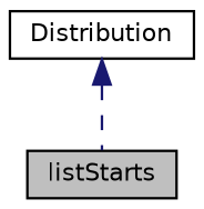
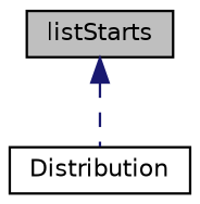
  digraph {
    rankdir=TB
    node [color=black fontname=Helvetica fontsize=10 shape=record]
    n1 [fillcolor=grey75 fontcolor=black height=0.2 label=listStarts style=filled width=0.4]
    n2 [height=0.2 label=Distribution width=0.4]
-   n2 -> n1 [color=midnightblue dir=back fontname=Helvetica fontsize=10 labelfontname=Helvetica labelfontsize=10 style=dashed]
+   n1 -> n2 [color=midnightblue dir=back fontname=Helvetica fontsize=10 labelfontname=Helvetica labelfontsize=10 style=dashed]
  }
